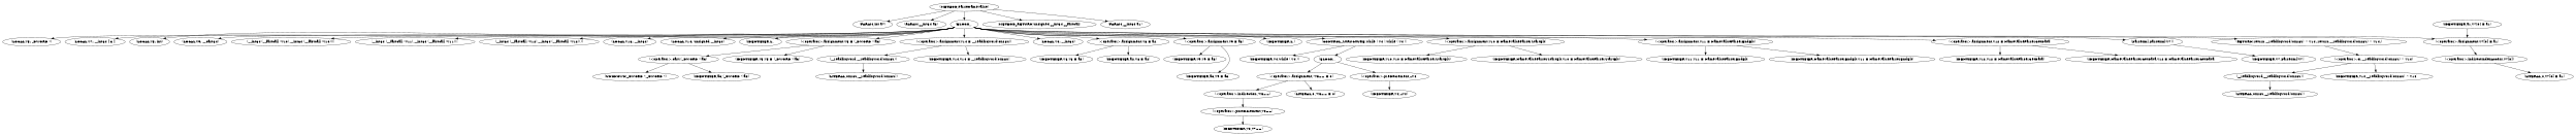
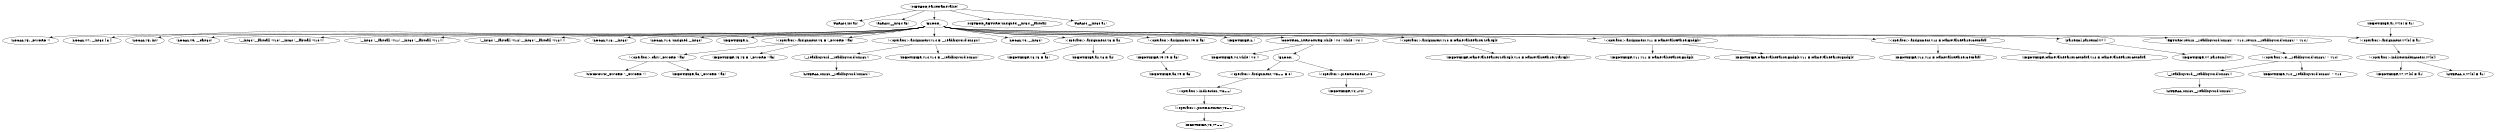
  digraph {
    n1 [label="(METHOD,ParseNameValue)"]
    n2 [label="(PARAM,__int64 a1)"]
-   n3 [label="(PARAM,int a7)"]
+   n3 [label="(PARAM,int a2)"]
    n4 [label="(PARAM,__int64 a3)"]
    n5 [label="(BLOCK,,)"]
    n6 [label="(METHOD_RETURN,unsigned __int64 __fastcall)"]
    n7 [label="(LOCAL,v4: __int64)"]
    n8 [label="(LOCAL,v5: _DWORD *)"]
    n9 [label="(LOCAL,v7: __int64 [ 3 ])"]
    n10 [label="(LOCAL,v5: int)"]
    n11 [label="(LOCAL,v9: __cast64)"]
    n12 [label="(__int64 (__fastcall *v10),__int64 (__fastcall *v10)())"]
    n13 [label="(__int64 (__fastcall *v11),__int64 (__fastcall *v11)())"]
    n14 [label="(__int64 (__fastcall *v12),__int64 (__fastcall *v12)())"]
    n15 [label="(LOCAL,v13: __int64)"]
    n16 [label="(LOCAL,v14: unsigned __int64)"]
    n17 [label="(IDENTIFIER,L,)"]
    n18 [label="(<operator>.assignment,v5 = (_DWORD *)a3)"]
    n19 [label="(<operator>.assignment,v14 = __readfsqword(0x28u))"]
    n20 [label="(<operator>.assignment,v7[0] = a1)"]
    n21 [label="(<operator>.assignment,v8 = a2)"]
    n22 [label="(<operator>.assignment,v9 = a3)"]
    n23 [label="(IDENTIFIER,L,)"]
    n24 [label="(CONTROL_STRUCTURE,while ( v4 ),while ( v4 ))"]
    n25 [label="(<operator>.assignment,v10 = NameValueParserStartElt)"]
    n26 [label="(<operator>.assignment,v11 = NameValueParserEndElt)"]
    n27 [label="(<operator>.assignment,v12 = NameValueParserGetData)"]
    n28 [label="(parsexml,parsexml(v7))"]
    n29 [label="(RETURN,return __readfsqword(0x28u) ^ v14;,return __readfsqword(0x28u) ^ v14;)"]
    n30 [label="(IDENTIFIER,v5,v5 = (_DWORD *)a3)"]
    n31 [label="(<operator>.cast,(_DWORD *)a3)"]
    n32 [label="(IDENTIFIER,v14,v14 = __readfsqword(0x28u))"]
    n33 [label="(__readfsqword,__readfsqword(0x28u))"]
    n34 [label="(<operator>.indirectIndexAccess,v7[0])"]
    n35 [label="(IDENTIFIER,v8,v8 = a2)"]
    n36 [label="(IDENTIFIER,a2,v8 = a2)"]
    n37 [label="(IDENTIFIER,v9,v9 = a3)"]
    n38 [label="(IDENTIFIER,a3,v9 = a3)"]
    n39 [label="(IDENTIFIER,v4,while ( v4 ))"]
    n40 [label="(BLOCK,,)"]
-   n41 [label="(IDENTIFIER,v10,v10 = NameValueParserStartElt)"]
    n42 [label="(IDENTIFIER,NameValueParserStartElt,v10 = NameValueParserStartElt)"]
    n43 [label="(IDENTIFIER,v11,v11 = NameValueParserEndElt)"]
    n44 [label="(IDENTIFIER,NameValueParserEndElt,v11 = NameValueParserEndElt)"]
    n45 [label="(IDENTIFIER,v12,v12 = NameValueParserGetData)"]
    n46 [label="(IDENTIFIER,NameValueParserGetData,v12 = NameValueParserGetData)"]
    n47 [label="(IDENTIFIER,v7,parsexml(v7))"]
    n48 [label="(<operator>.or,__readfsqword(0x28u) ^ v14)"]
    n49 [label="(UNKNOWN,_DWORD *,_DWORD *)"]
    n50 [label="(IDENTIFIER,a3,(_DWORD *)a3)"]
    n51 [label="(LITERAL,0x28u,__readfsqword(0x28u))"]
+   n52 [label="(IDENTIFIER,v7,v7[0] = a1)"]
    n53 [label="(LITERAL,0,v7[0] = a1)"]
    n54 [label="(IDENTIFIER,a1,v7[0] = a1)"]
    n55 [label="(<operator>.assignment,*v5++ = 0)"]
    n56 [label="(<operator>.preDecrement,--v4)"]
    n57 [label="(<operator>.indirection,*v5++)"]
-   n58 [label="(LITERAL,0,*v5++ = 0)"]
    n59 [label="(IDENTIFIER,v4,--v4)"]
    n60 [label="(<operator>.postIncrement,v5++)"]
    n61 [label="(IDENTIFIER,v5,v7++)"]
    n62 [label="(__readfsqword,__readfsqword(0x28u))"]
    n63 [label="(IDENTIFIER,v14,__readfsqword(0x28u) ^ v14)"]
    n64 [label="(LITERAL,0x28u,__readfsqword(0x28u))"]
    n1 -> n2
    n1 -> n3
    n1 -> n4
    n1 -> n5
    n1 -> n6
    n5 -> n7
    n5 -> n8
    n5 -> n9
    n5 -> n10
    n5 -> n11
    n5 -> n12
    n5 -> n13
    n5 -> n14
    n5 -> n15
    n5 -> n16
    n5 -> n17
    n5 -> n18
    n5 -> n19
    n5 -> n20
    n5 -> n21
    n5 -> n22
    n5 -> n23
    n5 -> n24
    n5 -> n25
    n5 -> n26
    n5 -> n27
    n5 -> n28
    n5 -> n29
    n18 -> n30
    n18 -> n31
    n19 -> n32
    n19 -> n33
    n20 -> n34
    n21 -> n35
    n21 -> n36
    n22 -> n37
-   n22 -> n38
+   n37 -> n38
    n24 -> n39
    n24 -> n40
-   n25 -> n41
    n25 -> n42
    n26 -> n43
    n26 -> n44
    n27 -> n45
    n27 -> n46
    n28 -> n47
    n29 -> n48
    n31 -> n49
    n31 -> n50
    n33 -> n51
+   n34 -> n52
    n34 -> n53
    n40 -> n55
    n40 -> n56
    n48 -> n62
    n48 -> n63
    n54 -> n20
    n55 -> n57
-   n55 -> n58
    n56 -> n59
    n57 -> n60
    n60 -> n61
    n62 -> n64
  }
